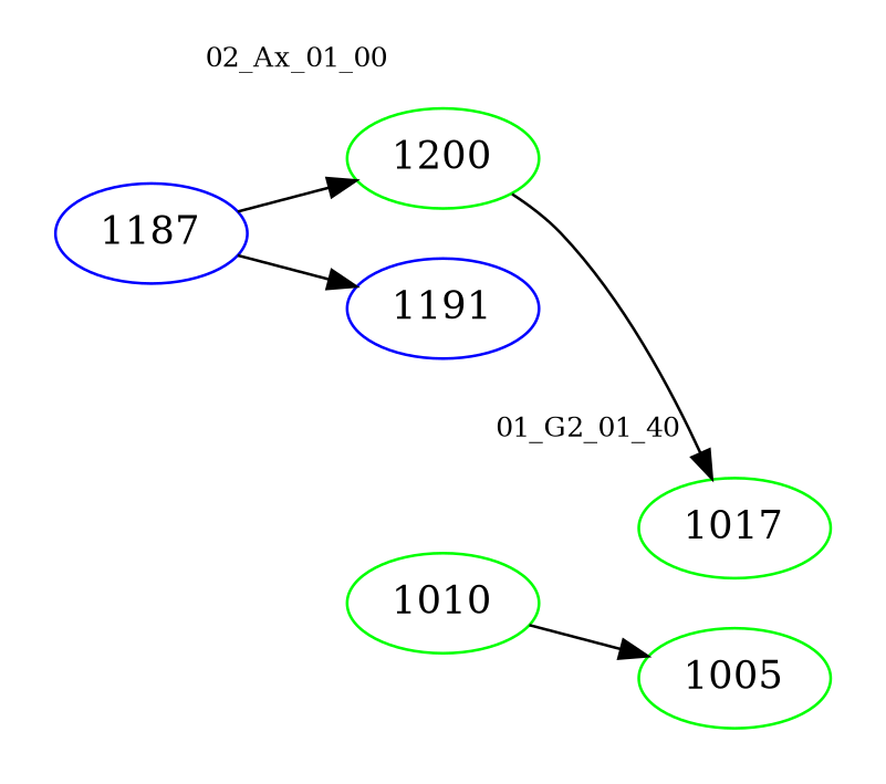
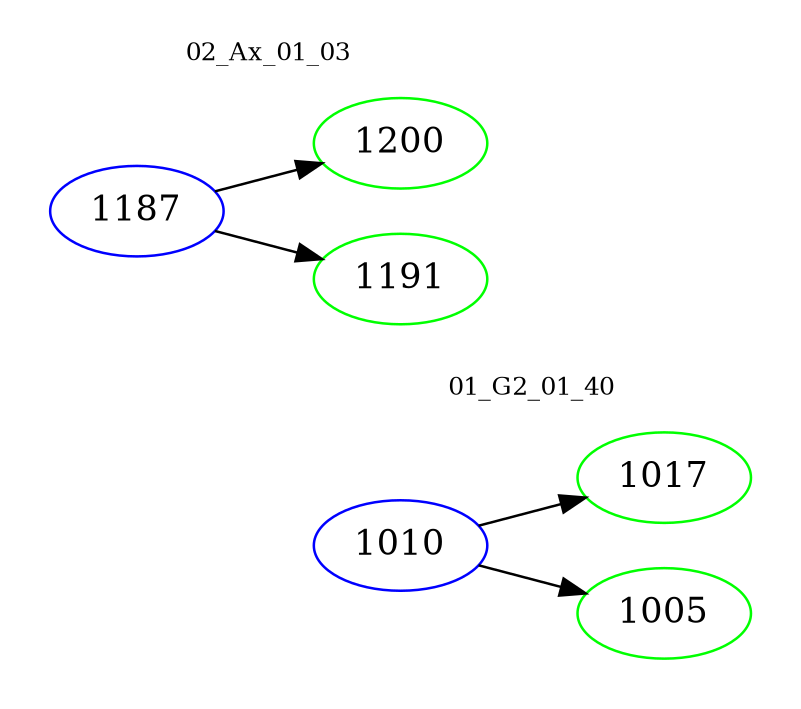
  digraph {
    rankdir=LR
    node [color=green]
    edge [color=black]
    n1 [color=blue label=1187]
-   n2 [color=blue label=1191]
+   n2 [label=1191]
    n3 [label=1200]
-   n4 [label=1010]
+   n4 [color=blue label=1010]
    n5 [label=1005]
    n6 [label=1017]
    subgraph cluster_1 {
      color=white
      fontsize=10
-     label="02_Ax_01_00"
+     label="02_Ax_01_03"
      n1
      n2
      n3
    }
    subgraph cluster_2 {
      color=white
      fontsize=10
      label="01_G2_01_40"
      n4
      n5
      n6
    }
    n1 -> n2
    n1 -> n3
    n4 -> n5
-   n3 -> n6
+   n4 -> n6
  }
